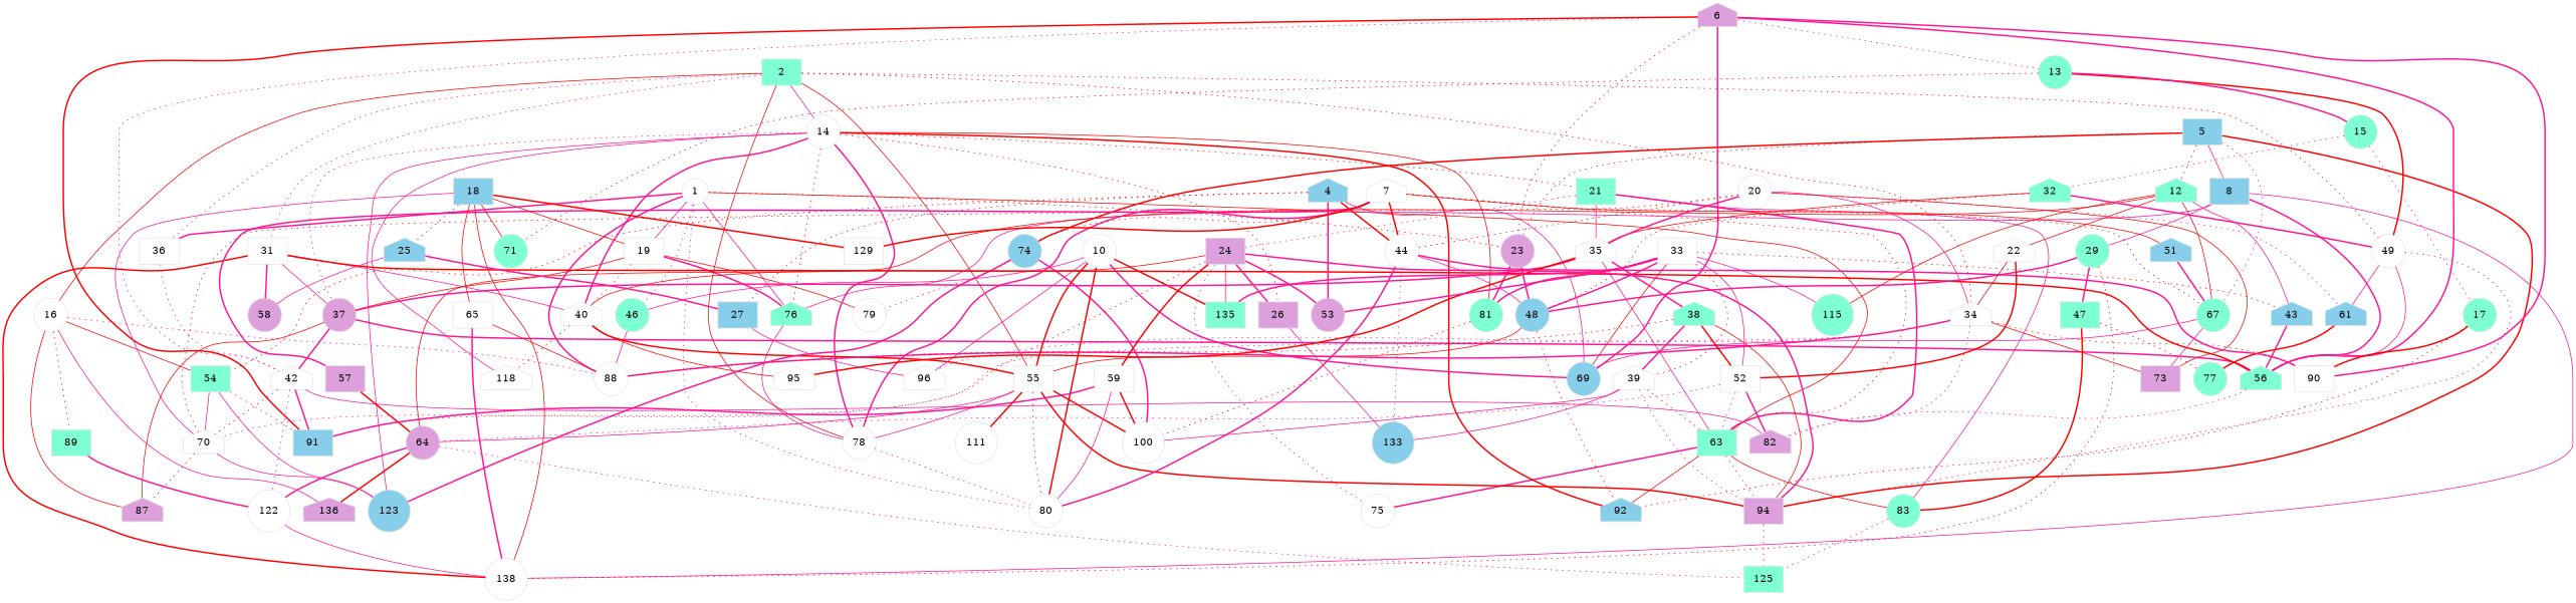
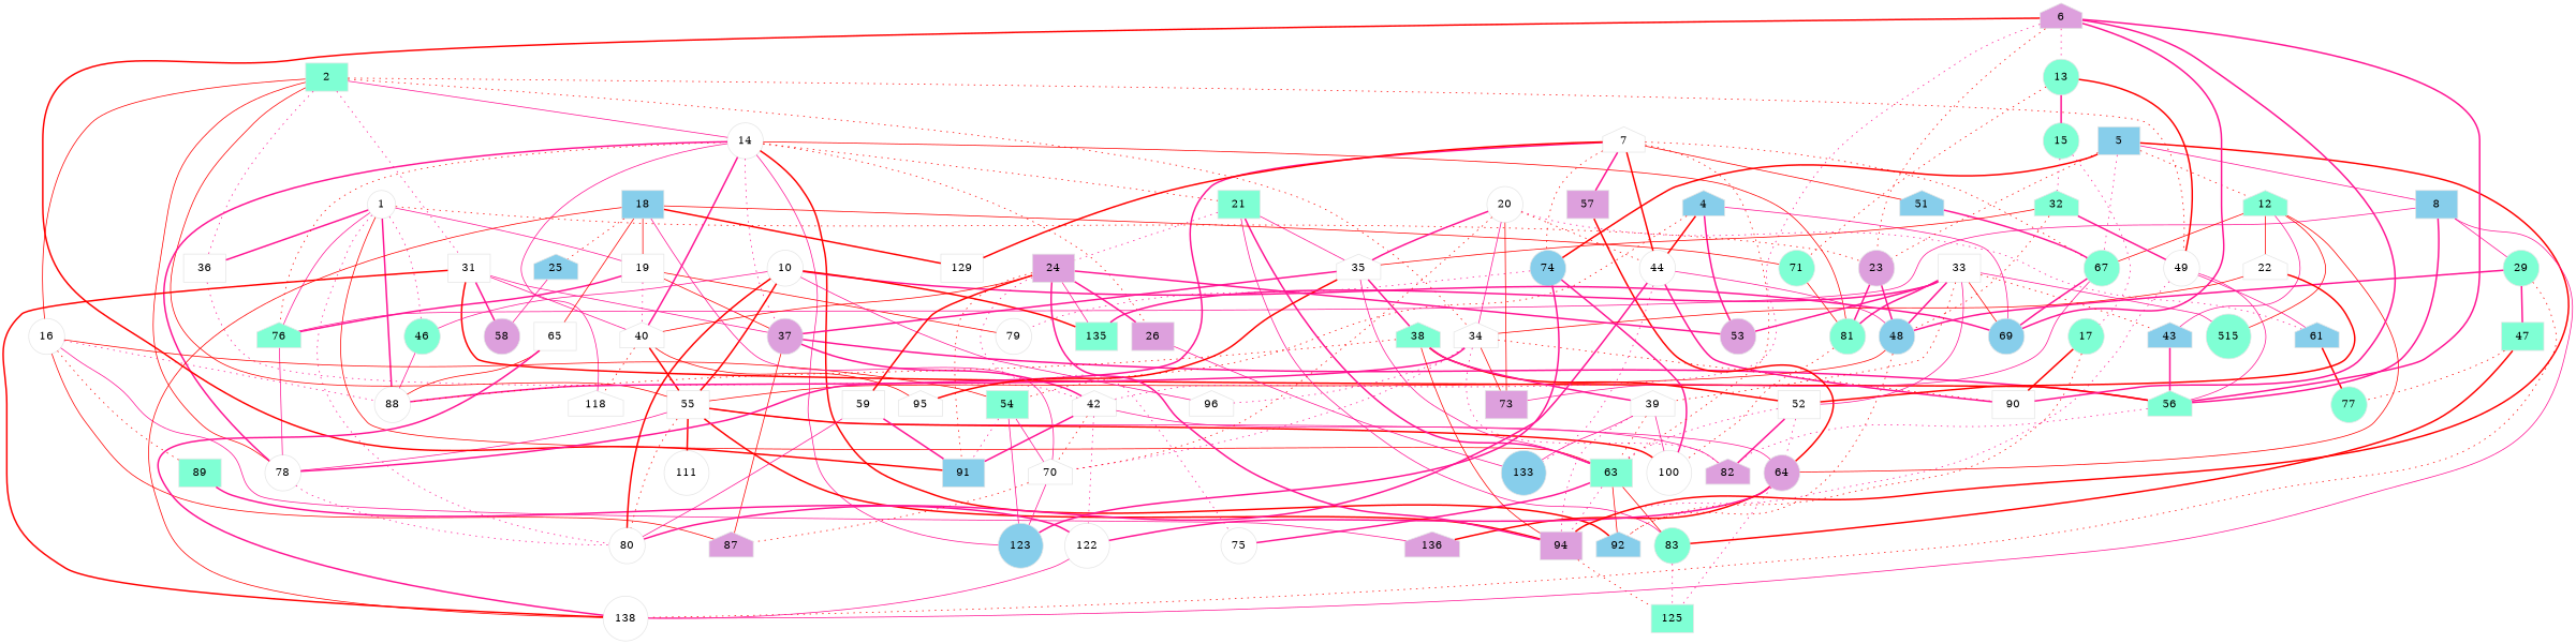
  graph {
    node [color=gray90 fillcolor=white shape=circle style=filled]
    edge [color=deeppink style=bold]
    1 [super="+85"]
    19 [shape=box super="+128"]
    23 [fillcolor=plum super="+120"]
    36 [shape=box]
    46 [fillcolor=aquamarine]
    63 [fillcolor=aquamarine shape=box super="+68"]
    76 [fillcolor=aquamarine shape=house super="+103"]
    80 [super="+114"]
    88 [super="+121"]
    37 [fillcolor=plum super="+112"]
    40 [shape=house super="+105"]
    79
    81 [fillcolor=aquamarine super="+119"]
    48 [fillcolor=skyblue super="+116"]
    42 [shape=house super="+117"]
    94 [fillcolor=plum shape=box super="+98"]
    92 [fillcolor=skyblue shape=house]
    83 [fillcolor=aquamarine]
    75
    78 [super="+108"]
    2 [fillcolor=aquamarine shape=box super="+3"]
    14 [super="+45"]
    16 [super="+72"]
    31 [shape=box super="+134"]
    34 [shape=house super="+60"]
    49 [super="+131"]
    55 [shape=box super="+132"]
    21 [fillcolor=aquamarine shape=box super="+30"]
    26 [fillcolor=plum shape=box super="+124"]
    118 [shape=house]
    123 [fillcolor=skyblue]
    54 [fillcolor=aquamarine shape=box super="+130"]
    87 [fillcolor=plum shape=house]
    89 [fillcolor=aquamarine shape=box]
    136 [fillcolor=plum shape=house]
    56 [fillcolor=aquamarine shape=house super="+97"]
    138
    58 [fillcolor=plum]
    90 [shape=box]
    96 [shape=house]
    70 [shape=house super="+84"]
    73 [fillcolor=plum shape=box]
    82 [fillcolor=plum shape=house]
    61 [fillcolor=skyblue shape=house]
    111
    64 [fillcolor=plum super="+66"]
    100
    4 [fillcolor=skyblue shape=house super="+101"]
-   27 [fillcolor=skyblue shape=box]
    44 [super="+137"]
    53 [fillcolor=plum]
    69 [fillcolor=skyblue]
    133 [fillcolor=skyblue]
    91 [fillcolor=skyblue shape=box super="+110"]
    5 [fillcolor=skyblue shape=box super="+11"]
    8 [fillcolor=skyblue shape=box]
    12 [fillcolor=aquamarine shape=house super="+106"]
    67 [fillcolor=aquamarine super="+127"]
    74 [fillcolor=skyblue super="+104"]
    29 [fillcolor=aquamarine super="+41"]
    22 [shape=house]
    43 [fillcolor=skyblue shape=house]
-   115 [fillcolor=aquamarine]
+   115 [fillcolor=aquamarine label=515]
    125 [fillcolor=aquamarine shape=box]
    6 [fillcolor=plum shape=house super="+107"]
    13 [fillcolor=aquamarine super="+28"]
    15 [fillcolor=aquamarine]
    71 [fillcolor=aquamarine]
    122
    7 [shape=house super="+9"]
    51 [fillcolor=skyblue shape=house]
    57 [fillcolor=plum shape=box]
    129 [shape=box]
    47 [fillcolor=aquamarine shape=box]
    10 [super="+99"]
    135 [fillcolor=aquamarine shape=box]
    52 [shape=box super="+113"]
    17 [fillcolor=aquamarine]
    32 [fillcolor=aquamarine shape=house super="+93"]
    35 [shape=house super="+86"]
    24 [fillcolor=plum shape=box super="+50"]
    95 [shape=house]
    18 [fillcolor=skyblue shape=box super="+102"]
    25 [fillcolor=skyblue shape=house]
    65 [shape=box]
    20 [super="+126"]
    38 [fillcolor=aquamarine shape=house super="+109"]
    77 [fillcolor=aquamarine]
    59 [shape=box]
    33 [shape=box super="+62"]
    39 [shape=house]
    1 -- 19 [style=solid]
    1 -- 23 [color=red style=dotted]
    1 -- 36
    1 -- 46 [style=dotted]
    1 -- 63 [color=red style=solid]
    1 -- 76 [style=solid]
    1 -- 80 [style=dotted]
    1 -- 88
    19 -- 76
    19 -- 37 [color=red style=solid]
    19 -- 40 [style=dotted]
    19 -- 79 [color=red style=solid]
    23 -- 81
    23 -- 48
    36 -- 42 [style=dotted]
    46 -- 88 [style=solid]
    63 -- 94 [style=dotted]
    63 -- 92 [color=red style=solid]
    63 -- 83 [color=red style=solid]
    63 -- 75
    76 -- 78 [style=solid]
    37 -- 42
    37 -- 87 [color=red style=solid]
    37 -- 56
    40 -- 55 [color=red]
    40 -- 118 [color=red style=dotted]
    40 -- 95 [color=red style=solid]
    81 -- 100 [color=red style=dotted]
    48 -- 92 [color=red style=dotted]
    48 -- 55 [color=red style=solid]
    42 -- 70 [color=red style=dotted]
    42 -- 82 [style=solid]
    42 -- 91
    42 -- 122 [style=dotted]
    94 -- 125 [color=red style=dotted]
    83 -- 125 [style=dotted]
    78 -- 80 [style=dotted]
    2 -- 36 [style=dotted]
    2 -- 78 [color=red style=solid]
    2 -- 14 [style=solid]
    2 -- 16 [color=red style=solid]
    2 -- 31 [style=dotted]
    2 -- 34 [color=red style=dotted]
    2 -- 49 [color=red style=dotted]
    2 -- 55 [color=red style=solid]
    14 -- 76 [color=red style=dotted]
    14 -- 37 [style=dotted]
    14 -- 40
    14 -- 81 [color=red style=solid]
    14 -- 92 [color=red]
    14 -- 78
    14 -- 21 [color=red style=dotted]
    14 -- 26 [color=red style=dotted]
    14 -- 118 [style=solid]
    14 -- 123 [style=solid]
    16 -- 88 [style=dotted]
    16 -- 54 [color=red style=solid]
    16 -- 87 [color=red style=solid]
    16 -- 89 [color=red style=dotted]
    16 -- 136 [style=solid]
    31 -- 37 [style=solid]
    31 -- 40 [style=solid]
    31 -- 56 [color=red]
    31 -- 138 [color=red]
    31 -- 58
    34 -- 88
    34 -- 90 [color=red style=dotted]
    34 -- 96 [style=dotted]
    34 -- 70 [style=dotted]
    34 -- 73 [color=red style=solid]
    34 -- 82 [style=dotted]
    49 -- 94 [style=dotted]
    49 -- 56 [style=solid]
    49 -- 61 [style=solid]
    55 -- 80 [color=red style=dotted]
    55 -- 94 [color=red weight=2]
    55 -- 78 [style=solid]
    55 -- 111 [color=red]
    55 -- 64 [style=solid]
    55 -- 100 [color=red]
    21 -- 63
    21 -- 83 [style=solid]
    21 -- 35 [style=solid]
    21 -- 24 [style=dotted]
    26 -- 133 [style=solid]
    54 -- 123 [style=solid]
    54 -- 70 [style=solid]
    54 -- 91 [style=dotted]
    89 -- 122
    56 -- 82 [style=dotted]
    70 -- 123 [style=solid]
    70 -- 87 [color=red style=dotted]
    61 -- 77 [color=red]
    64 -- 136 [color=red]
    64 -- 125 [style=dotted]
    64 -- 122
    4 -- 54 [color=red style=dotted]
-   4 -- 27 [color=red style=dotted]
    4 -- 44 [color=red]
    4 -- 53
    4 -- 69 [style=solid]
-   27 -- 96 [style=solid]
    44 -- 80
    44 -- 48 [style=solid]
    44 -- 90
    44 -- 133 [style=dotted]
    5 -- 23 [color=red style=dotted]
    5 -- 94 [color=red]
    5 -- 8 [style=solid]
    5 -- 12 [color=red style=dotted]
    5 -- 67 [style=dotted]
    5 -- 74 [color=red]
    8 -- 76 [style=solid]
    8 -- 56
    8 -- 138 [style=solid]
    8 -- 29 [style=solid]
    12 -- 64 [color=red style=solid]
    12 -- 67 [color=red style=solid weight=2]
    12 -- 22 [color=red style=solid]
    12 -- 43 [style=solid]
    12 -- 115 [color=red style=solid]
    67 -- 73 [style=solid]
-   67 -- 69 [style=solid]
+   67 -- 69
    74 -- 79 [style=dotted]
    74 -- 123
    74 -- 100
    29 -- 48
    29 -- 138 [color=red style=dotted]
    29 -- 47
    22 -- 34 [color=red style=solid]
    22 -- 52 [color=red]
    43 -- 56
    6 -- 23 [color=red style=dotted]
    6 -- 42 [style=dotted]
    6 -- 56
    6 -- 90
    6 -- 69
    6 -- 91 [color=red]
    6 -- 13 [style=dotted]
    13 -- 49 [color=red]
    13 -- 15
    13 -- 71 [color=red style=dotted]
    15 -- 17 [style=dotted]
    15 -- 32 [style=dotted]
+   71 -- 81 [color=red style=solid]
    122 -- 138 [style=solid]
    7 -- 63 [color=red style=dotted]
    7 -- 78
    7 -- 44 [color=red]
    7 -- 67 [color=red style=dotted]
    7 -- 74 [color=red style=dotted]
    7 -- 51 [color=red style=solid]
    7 -- 57
    7 -- 129 [color=red]
    51 -- 67
    57 -- 64 [color=red]
    47 -- 83 [color=red]
    47 -- 77 [color=red style=dotted]
    10 -- 46 [style=solid]
    10 -- 80 [color=red]
    10 -- 55 [color=red]
    10 -- 96 [style=solid]
    10 -- 69
    10 -- 135 [color=red]
    52 -- 63 [style=dotted]
    52 -- 82
    52 -- 64 [style=dotted]
    17 -- 92 [color=red style=dotted]
    17 -- 90 [color=red]
    32 -- 48 [color=red style=dotted]
    32 -- 49
    32 -- 35 [color=red style=solid]
    35 -- 63 [style=solid]
    35 -- 37
    35 -- 95 [color=red]
    35 -- 38
    24 -- 40 [color=red style=solid]
    24 -- 94
    24 -- 75 [style=dotted]
    24 -- 26
    24 -- 53
    24 -- 91 [color=red style=dotted]
    24 -- 135 [style=solid]
    24 -- 59 [color=red]
    18 -- 19 [color=red style=solid]
    18 -- 138 [color=red style=solid]
    18 -- 70 [style=solid]
    18 -- 71 [color=red style=solid]
    18 -- 129 [color=red]
    18 -- 25 [color=red style=dotted]
    18 -- 65 [color=red style=solid]
    25 -- 58 [style=solid]
-   25 -- 27
    65 -- 88 [color=red style=solid]
    65 -- 138
    20 -- 34 [style=solid]
    20 -- 70 [color=red style=dotted]
    20 -- 73 [color=red style=solid]
    20 -- 61 [style=dotted]
    20 -- 44 [color=red style=dotted weight=2]
    20 -- 35
    38 -- 88 [color=red style=dotted]
    38 -- 94 [color=red style=solid]
    38 -- 52 [color=red]
    38 -- 39
    59 -- 80 [style=solid]
-   59 -- 100 [color=red]
    59 -- 91
    33 -- 81
    33 -- 48
    33 -- 53
    33 -- 69 [color=red style=solid]
    33 -- 43 [color=red style=dotted]
    33 -- 115 [style=solid]
    33 -- 135
    33 -- 52 [style=solid]
    33 -- 39 [color=red style=dotted]
    39 -- 63 [color=red style=dotted]
    39 -- 94 [style=dotted]
    39 -- 100 [style=solid]
    39 -- 133 [style=solid]
  }
